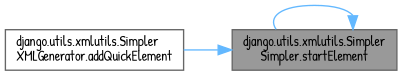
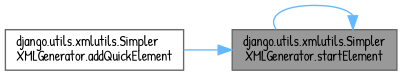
  digraph {
    rankdir=RL
    fontname="Patrick Hand"
    node [fontname="Patrick Hand" fontsize=10 shape=box style=filled]
    edge [color=steelblue1 dir=back fontname="Patrick Hand" fontsize=10 labelfontname=Helvetica labelfontsize=10 style=solid]
-   n1 [color=gray40 fillcolor=grey60 fontcolor=black height=0.2 label="django.utils.xmlutils.Simpler\lSimpler.startElement" width=0.4]
+   n1 [color=gray40 fillcolor=grey60 fontcolor=black height=0.2 label="django.utils.xmlutils.Simpler\lXMLGenerator.startElement" width=0.4]
    n2 [color=grey40 fillcolor=white height=0.2 label="django.utils.xmlutils.Simpler\lXMLGenerator.addQuickElement" width=0.4]
    n1 -> n1
    n1 -> n2
  }
